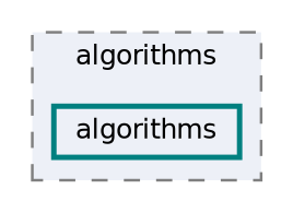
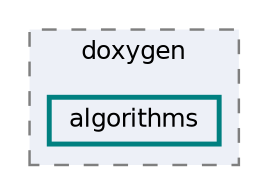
  digraph {
    compound=true
    rankdir=LR
    n1 [color=teal fillcolor="#edf0f7" fontname=Helvetica fontsize=10 height=0.2 label=algorithms shape=box style="filled,bold" width=0.4]
    subgraph cluster_1 {
      bgcolor="#edf0f7"
      fontname=Helvetica
      fontsize=10
-     label=algorithms
+     label=doxygen
      pencolor=grey50
      style="filled,dashed"
      n1
    }
  }
